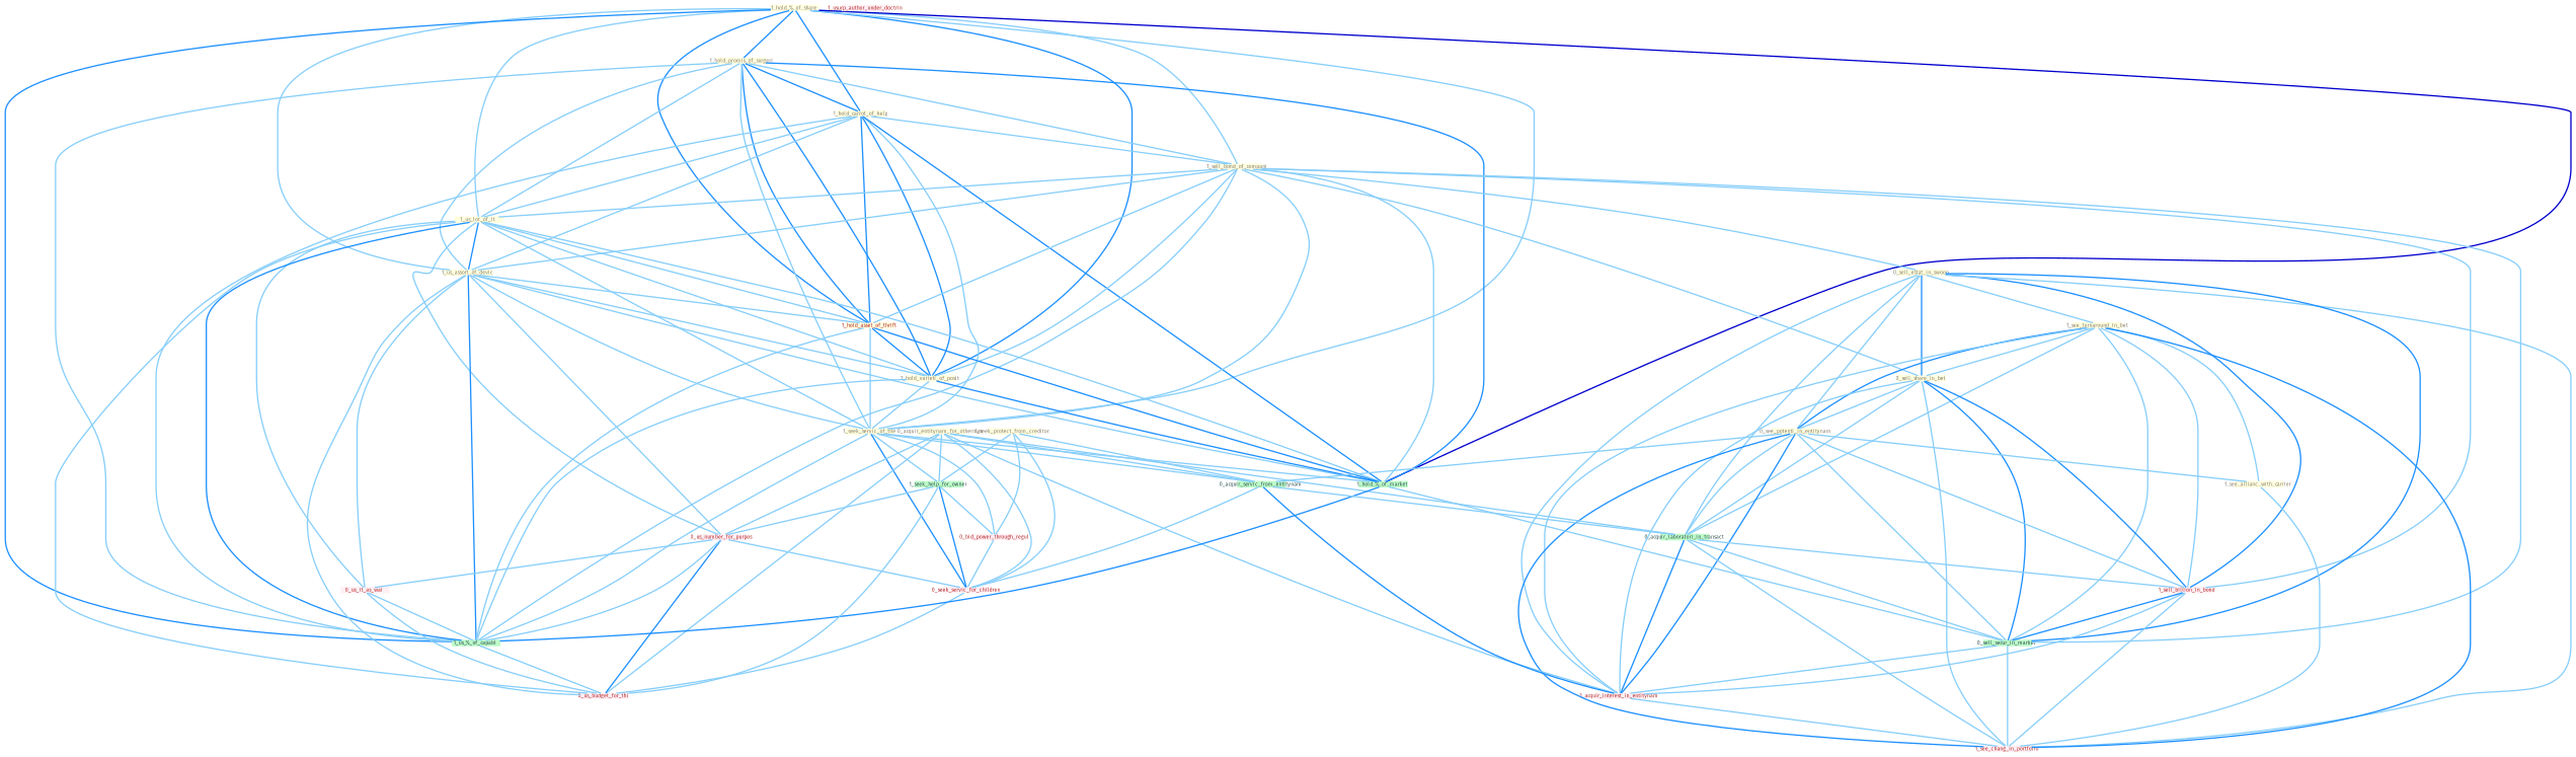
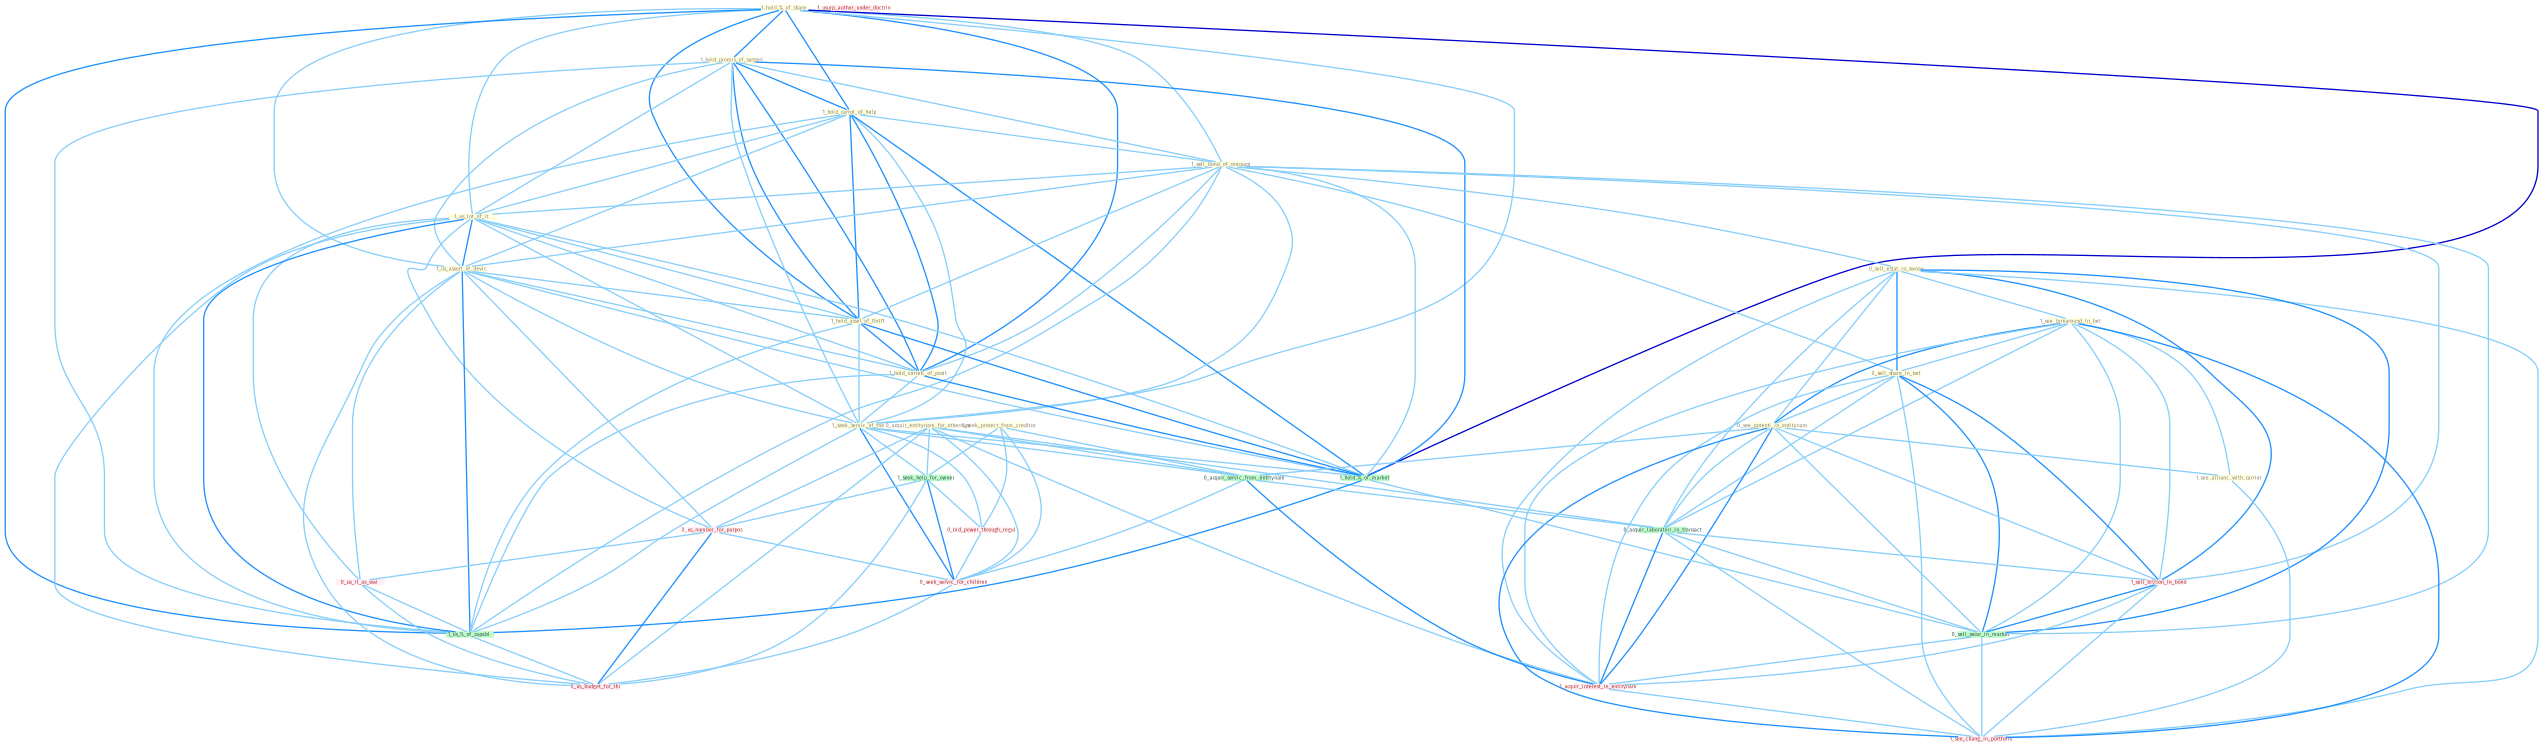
  graph {
    fontname="Fira Sans"
    node [color="#ffffe0" fixedsize=true fontcolor="#8b7d6b" fontname="Fira Sans" fontsize=4 shape=polygon style=filled]
    edge [color="#87cefa" fontname="Fira Sans" w=1]
    "1_hold_%_of_share " [height=.06 width=.5]
    "1_hold_promis_of_surgeri " [height=.06 width=.5]
    n3 [height=.06 label="1_hold_carrot_of_help" width=.5]
    "1_sell_bond_of_compani " [height=.06 width=.5]
    "0_sell_estat_in_swoop " [height=.06 width=.5]
    "1_us_lot_of_it " [height=.06 width=.5]
    n7 [height=.06 label="1_see_turnaround_in_bet" width=.5]
    "1_us_assort_of_devic " [height=.06 width=.5]
-   "1_hold_asset_of_thrift " [fontcolor="#b22222" height=.06 width=.5]
+   "1_hold_asset_of_thrift " [height=.06 width=.5]
    "1_seek_protect_from_creditor " [height=.06 width=.5]
    "0_sell_share_in_bet " [height=.06 width=.5]
    "1_hold_varieti_of_posit " [height=.06 width=.5]
    "1_seek_servic_of_the " [height=.06 width=.5]
    "0_see_potenti_in_entitynam " [height=.06 width=.5]
    "0_acquir_entitynam_for_othernum " [height=.06 width=.5]
    "1_see_allianc_with_carrier " [height=.06 width=.5]
    n17 [color="#fff0f5" fontcolor="#b22222" height=.06 label="0_bid_power_through_regul" width=.5]
    "0_us_number_for_purpos " [color="#fff0f5" fontcolor="#b22222" height=.06 width=.5]
    "1_sell_billion_in_bond " [color="#fff0f5" fontcolor="#b22222" height=.06 width=.5]
    "0_us_it_as_wai " [color="#fff0f5" fontcolor="#b22222" height=.06 width=.5]
    "1_usurp_author_under_doctrin " [color="#fff0f5" fontcolor="#b22222" height=.06 width=.5]
    "1_acquir_interest_in_entitynam " [color="#fff0f5" fontcolor="#b22222" height=.06 width=.5]
    "0_seek_servic_for_children " [color="#fff0f5" fontcolor="#b22222" height=.06 width=.5]
    "1_see_chang_in_portfolio " [color="#fff0f5" fontcolor="#b22222" height=.06 width=.5]
    "0_us_budget_for_thi " [color="#fff0f5" fontcolor="#b22222" height=.06 width=.5]
    "1_hold_%_of_market " [color="#BDFCC9" fontcolor="#2f4f4f" height=.06 width=.5]
    "1_us_%_of_capabl " [color="#BDFCC9" fontcolor="#2f4f4f" height=.06 width=.5]
    "0_sell_secur_in_market " [color="#BDFCC9" fontcolor="#2f4f4f" height=.06 width=.5]
    "0_acquir_laboratori_in_transact " [color="#BDFCC9" fontcolor="#2f4f4f" height=.06 width=.5]
    "1_seek_help_for_owner " [color="#BDFCC9" fontcolor="#2f4f4f" height=.06 width=.5]
    "0_acquir_servic_from_entitynam " [color="#BDFCC9" fontcolor="#2f4f4f" height=.06 width=.5]
    subgraph sub_1 {
      "1_hold_%_of_share "
      "1_hold_promis_of_surgeri "
      n3
      "1_sell_bond_of_compani "
      "0_sell_estat_in_swoop "
      "1_us_lot_of_it "
      n7
      "1_us_assort_of_devic "
      "1_hold_asset_of_thrift "
      "1_seek_protect_from_creditor "
      "0_sell_share_in_bet "
      "1_hold_varieti_of_posit "
      "1_seek_servic_of_the "
      "0_see_potenti_in_entitynam "
      "0_acquir_entitynam_for_othernum "
      "1_see_allianc_with_carrier "
    }
    subgraph sub_2 {
      n17
      "0_us_number_for_purpos "
      "1_sell_billion_in_bond "
      "0_us_it_as_wai "
      "1_usurp_author_under_doctrin "
      "1_acquir_interest_in_entitynam "
      "0_seek_servic_for_children "
      "1_see_chang_in_portfolio "
      "0_us_budget_for_thi "
    }
    "1_hold_%_of_share " -- "1_hold_promis_of_surgeri " [color="#1e90ff" w=2]
    "1_hold_%_of_share " -- n3 [color="#1e90ff" w=2]
    "1_hold_%_of_share " -- "1_sell_bond_of_compani "
    "1_hold_%_of_share " -- "1_us_lot_of_it "
    "1_hold_%_of_share " -- "1_us_assort_of_devic "
    "1_hold_%_of_share " -- "1_hold_asset_of_thrift " [color="#1e90ff" w=2]
    "1_hold_%_of_share " -- "1_hold_varieti_of_posit " [color="#1e90ff" w=2]
    "1_hold_%_of_share " -- "1_seek_servic_of_the "
    "1_hold_%_of_share " -- "1_hold_%_of_market " [color="#0000cd" w=3]
    "1_hold_%_of_share " -- "1_us_%_of_capabl " [color="#1e90ff" w=2]
    "1_hold_promis_of_surgeri " -- n3 [color="#1e90ff" w=2]
    "1_hold_promis_of_surgeri " -- "1_sell_bond_of_compani "
    "1_hold_promis_of_surgeri " -- "1_us_lot_of_it "
    "1_hold_promis_of_surgeri " -- "1_us_assort_of_devic "
    "1_hold_promis_of_surgeri " -- "1_hold_asset_of_thrift " [color="#1e90ff" w=2]
    "1_hold_promis_of_surgeri " -- "1_hold_varieti_of_posit " [color="#1e90ff" w=2]
    "1_hold_promis_of_surgeri " -- "1_seek_servic_of_the "
    "1_hold_promis_of_surgeri " -- "1_hold_%_of_market " [color="#1e90ff" w=2]
    "1_hold_promis_of_surgeri " -- "1_us_%_of_capabl "
    n3 -- "1_sell_bond_of_compani "
    n3 -- "1_us_lot_of_it "
    n3 -- "1_us_assort_of_devic "
    n3 -- "1_hold_asset_of_thrift " [color="#1e90ff" w=2]
    n3 -- "1_hold_varieti_of_posit " [color="#1e90ff" w=2]
    n3 -- "1_seek_servic_of_the "
    n3 -- "1_hold_%_of_market " [color="#1e90ff" w=2]
    n3 -- "1_us_%_of_capabl "
    "1_sell_bond_of_compani " -- "0_sell_estat_in_swoop "
    "1_sell_bond_of_compani " -- "1_us_lot_of_it "
    "1_sell_bond_of_compani " -- "1_us_assort_of_devic "
    "1_sell_bond_of_compani " -- "1_hold_asset_of_thrift "
    "1_sell_bond_of_compani " -- "0_sell_share_in_bet "
    "1_sell_bond_of_compani " -- "1_hold_varieti_of_posit "
    "1_sell_bond_of_compani " -- "1_seek_servic_of_the "
    "1_sell_bond_of_compani " -- "1_sell_billion_in_bond "
    "1_sell_bond_of_compani " -- "1_hold_%_of_market "
    "1_sell_bond_of_compani " -- "1_us_%_of_capabl "
    "1_sell_bond_of_compani " -- "0_sell_secur_in_market "
    "0_sell_estat_in_swoop " -- n7
    "0_sell_estat_in_swoop " -- "0_sell_share_in_bet " [color="#1e90ff" w=2]
    "0_sell_estat_in_swoop " -- "0_see_potenti_in_entitynam "
    "0_sell_estat_in_swoop " -- "1_sell_billion_in_bond " [color="#1e90ff" w=2]
    "0_sell_estat_in_swoop " -- "1_acquir_interest_in_entitynam "
    "0_sell_estat_in_swoop " -- "1_see_chang_in_portfolio "
    "0_sell_estat_in_swoop " -- "0_sell_secur_in_market " [color="#1e90ff" w=2]
    "0_sell_estat_in_swoop " -- "0_acquir_laboratori_in_transact "
    "1_us_lot_of_it " -- "1_us_assort_of_devic " [color="#1e90ff" w=2]
    "1_us_lot_of_it " -- "1_hold_asset_of_thrift "
    "1_us_lot_of_it " -- "1_hold_varieti_of_posit "
    "1_us_lot_of_it " -- "1_seek_servic_of_the "
    "1_us_lot_of_it " -- "0_us_number_for_purpos "
    "1_us_lot_of_it " -- "0_us_it_as_wai "
    "1_us_lot_of_it " -- "0_us_budget_for_thi "
    "1_us_lot_of_it " -- "1_hold_%_of_market "
    "1_us_lot_of_it " -- "1_us_%_of_capabl " [color="#1e90ff" w=2]
    n7 -- "0_sell_share_in_bet "
    n7 -- "0_see_potenti_in_entitynam " [color="#1e90ff" w=2]
    n7 -- "1_see_allianc_with_carrier "
    n7 -- "1_sell_billion_in_bond "
    n7 -- "1_acquir_interest_in_entitynam "
    n7 -- "1_see_chang_in_portfolio " [color="#1e90ff" w=2]
    n7 -- "0_sell_secur_in_market "
    n7 -- "0_acquir_laboratori_in_transact "
    "1_us_assort_of_devic " -- "1_hold_asset_of_thrift "
    "1_us_assort_of_devic " -- "1_hold_varieti_of_posit "
    "1_us_assort_of_devic " -- "1_seek_servic_of_the "
    "1_us_assort_of_devic " -- "0_us_number_for_purpos "
    "1_us_assort_of_devic " -- "0_us_it_as_wai "
    "1_us_assort_of_devic " -- "0_us_budget_for_thi "
    "1_us_assort_of_devic " -- "1_hold_%_of_market "
    "1_us_assort_of_devic " -- "1_us_%_of_capabl " [color="#1e90ff" w=2]
    "1_hold_asset_of_thrift " -- "1_hold_varieti_of_posit " [color="#1e90ff" w=2]
    "1_hold_asset_of_thrift " -- "1_seek_servic_of_the "
    "1_hold_asset_of_thrift " -- "1_hold_%_of_market " [color="#1e90ff" w=2]
    "1_hold_asset_of_thrift " -- "1_us_%_of_capabl "
    "1_seek_protect_from_creditor " -- n17
    "1_seek_protect_from_creditor " -- "0_seek_servic_for_children "
    "1_seek_protect_from_creditor " -- "1_seek_help_for_owner "
    "1_seek_protect_from_creditor " -- "0_acquir_servic_from_entitynam "
    "0_sell_share_in_bet " -- "0_see_potenti_in_entitynam "
    "0_sell_share_in_bet " -- "1_sell_billion_in_bond " [color="#1e90ff" w=2]
    "0_sell_share_in_bet " -- "1_acquir_interest_in_entitynam "
    "0_sell_share_in_bet " -- "1_see_chang_in_portfolio "
    "0_sell_share_in_bet " -- "0_sell_secur_in_market " [color="#1e90ff" w=2]
    "0_sell_share_in_bet " -- "0_acquir_laboratori_in_transact "
    "1_hold_varieti_of_posit " -- "1_seek_servic_of_the "
    "1_hold_varieti_of_posit " -- "1_hold_%_of_market " [color="#1e90ff" w=2]
    "1_hold_varieti_of_posit " -- "1_us_%_of_capabl "
    "1_seek_servic_of_the " -- n17
    "1_seek_servic_of_the " -- "0_seek_servic_for_children " [color="#1e90ff" w=2]
    "1_seek_servic_of_the " -- "1_hold_%_of_market "
    "1_seek_servic_of_the " -- "1_us_%_of_capabl "
    "1_seek_servic_of_the " -- "1_seek_help_for_owner "
    "1_seek_servic_of_the " -- "0_acquir_servic_from_entitynam "
    "0_see_potenti_in_entitynam " -- "1_see_allianc_with_carrier "
    "0_see_potenti_in_entitynam " -- "1_sell_billion_in_bond "
    "0_see_potenti_in_entitynam " -- "1_acquir_interest_in_entitynam " [color="#1e90ff" w=2]
    "0_see_potenti_in_entitynam " -- "1_see_chang_in_portfolio " [color="#1e90ff" w=2]
    "0_see_potenti_in_entitynam " -- "0_sell_secur_in_market "
    "0_see_potenti_in_entitynam " -- "0_acquir_laboratori_in_transact "
    "0_see_potenti_in_entitynam " -- "0_acquir_servic_from_entitynam "
    "0_acquir_entitynam_for_othernum " -- "0_us_number_for_purpos "
    "0_acquir_entitynam_for_othernum " -- "1_acquir_interest_in_entitynam "
    "0_acquir_entitynam_for_othernum " -- "0_seek_servic_for_children "
    "0_acquir_entitynam_for_othernum " -- "0_us_budget_for_thi "
    "0_acquir_entitynam_for_othernum " -- "0_acquir_laboratori_in_transact "
    "0_acquir_entitynam_for_othernum " -- "1_seek_help_for_owner "
    "0_acquir_entitynam_for_othernum " -- "0_acquir_servic_from_entitynam "
    "1_see_allianc_with_carrier " -- "1_see_chang_in_portfolio "
    n17 -- "0_seek_servic_for_children "
    "0_us_number_for_purpos " -- "0_us_it_as_wai "
    "0_us_number_for_purpos " -- "0_seek_servic_for_children "
    "0_us_number_for_purpos " -- "0_us_budget_for_thi " [color="#1e90ff" w=2]
-   "0_us_number_for_purpos " -- "1_us_%_of_capabl "
    "1_sell_billion_in_bond " -- "1_acquir_interest_in_entitynam "
    "1_sell_billion_in_bond " -- "1_see_chang_in_portfolio "
    "1_sell_billion_in_bond " -- "0_sell_secur_in_market " [color="#1e90ff" w=2]
    "0_us_it_as_wai " -- "0_us_budget_for_thi "
    "0_us_it_as_wai " -- "1_us_%_of_capabl "
    "1_acquir_interest_in_entitynam " -- "1_see_chang_in_portfolio "
    "0_seek_servic_for_children " -- "0_us_budget_for_thi "
    "1_hold_%_of_market " -- "1_us_%_of_capabl " [color="#1e90ff" w=2]
    "1_hold_%_of_market " -- "0_sell_secur_in_market "
    "1_us_%_of_capabl " -- "0_us_budget_for_thi "
    "0_sell_secur_in_market " -- "1_acquir_interest_in_entitynam "
    "0_sell_secur_in_market " -- "1_see_chang_in_portfolio "
    "0_acquir_laboratori_in_transact " -- "1_sell_billion_in_bond "
    "0_acquir_laboratori_in_transact " -- "1_acquir_interest_in_entitynam " [color="#1e90ff" w=2]
    "0_acquir_laboratori_in_transact " -- "1_see_chang_in_portfolio "
    "0_acquir_laboratori_in_transact " -- "0_sell_secur_in_market "
    "1_seek_help_for_owner " -- n17
    "1_seek_help_for_owner " -- "0_us_number_for_purpos "
    "1_seek_help_for_owner " -- "0_seek_servic_for_children " [color="#1e90ff" w=2]
    "1_seek_help_for_owner " -- "0_us_budget_for_thi "
    "0_acquir_servic_from_entitynam " -- "1_acquir_interest_in_entitynam " [color="#1e90ff" w=2]
    "0_acquir_servic_from_entitynam " -- "0_seek_servic_for_children "
    "0_acquir_servic_from_entitynam " -- "0_acquir_laboratori_in_transact "
  }
